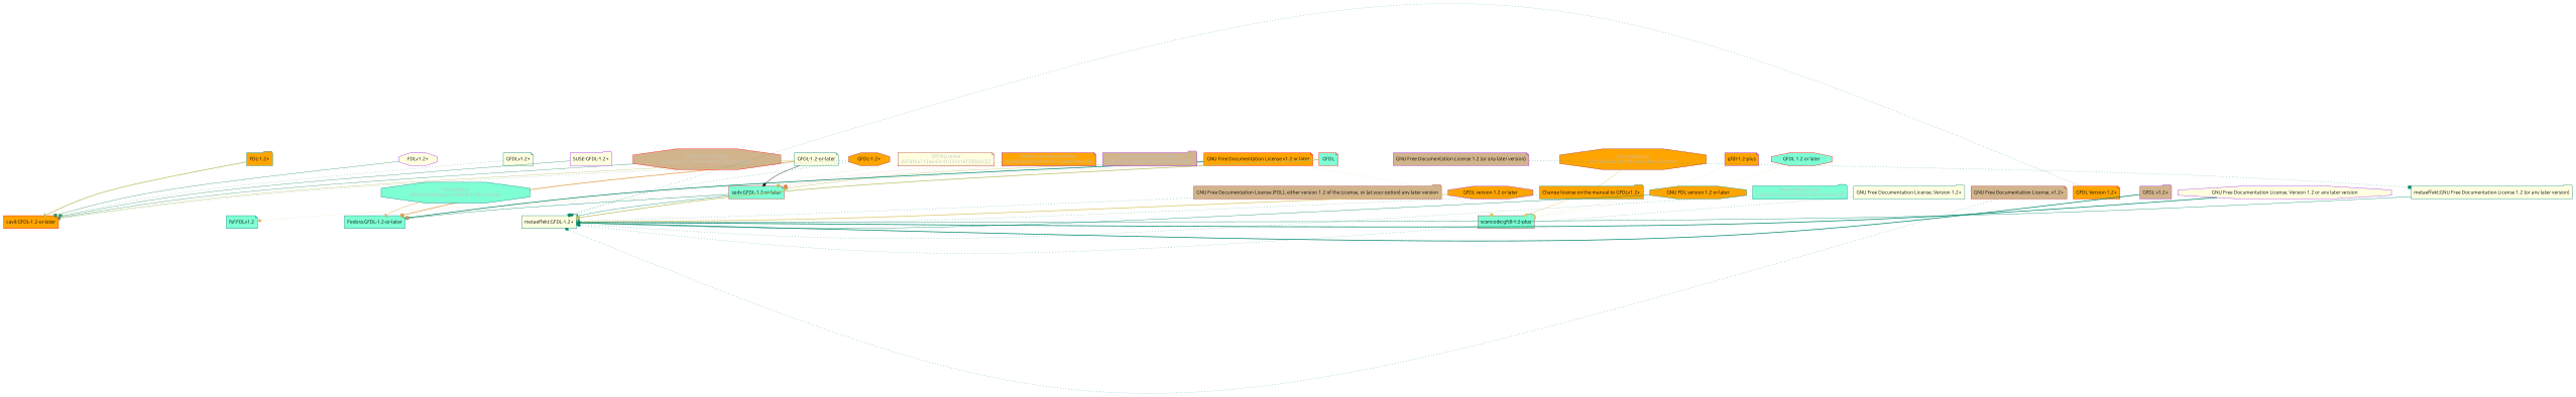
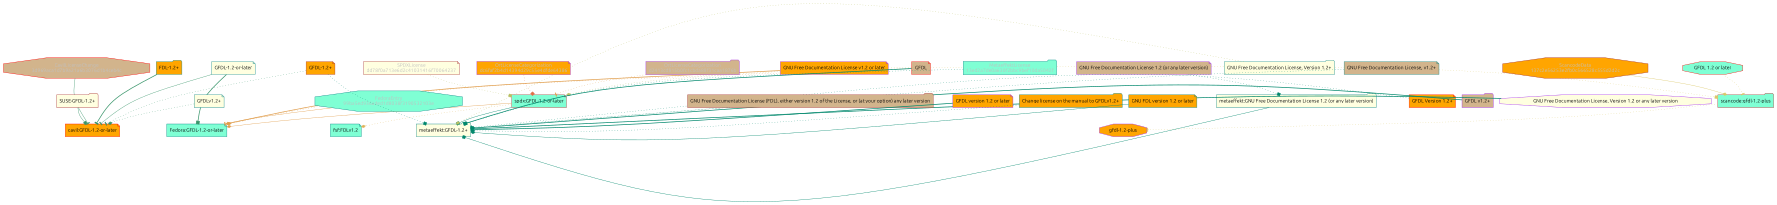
  strict digraph {
    fontname=Ubuntu
    splines=curved
    node [color=teal fillcolor=orange fontname=Ubuntu shape=note style=filled]
    edge [arrowhead=tee color="#00876c" fontname=Ubuntu style=dotted weight=0.5]
    n1 [color=brown fillcolor=lightyellow fontcolor=gray label="SPDXLicense\ndd78f0a713e6d2c41031416f70064237"]
    n2 [color=brown fillcolor=aquamarine label="spdx:GFDL-1.2-or-later"]
    n3 [fillcolor=aquamarine label="Fedora:GFDL-1.2-or-later"]
    n4 [fillcolor=aquamarine label="fsf:FDLv1.2"]
    n5 [fillcolor=lightyellow label="metaeffekt:GFDL-1.2+" shape=folder]
    n6 [fillcolor=lightyellow label="GFDL-1.2-or-later"]
    n7 [color=red label="cavil:GFDL-1.2-or-later"]
-   n8 [color=red label="GNU Free Documentation License v1.2 or later"]
+   n8 [color=purple label="GNU Free Documentation License v1.2 or later"]
    n9 [color=brown fillcolor=aquamarine label="scancode:gfdl-1.2-plus" shape=folder]
-   n10 [color=red fillcolor=aquamarine label=GFDL]
+   n10 [color=red fillcolor=tan label=GFDL]
    n11 [fillcolor=aquamarine fontcolor=gray label="FedoraEntry\n99ba5ed936aded1d8038f3190532103e" shape=octagon]
    n12 [color=brown fontcolor=gray label="ScancodeData\n137c2e56253e2fb0c566528c555d2d2c" shape=octagon]
-   n13 [color=purple label="gfdl-1.2-plus"]
+   n13 [color=purple label="gfdl-1.2-plus" shape=octagon]
    n14 [color=red fillcolor=aquamarine label="GFDL 1.2 or later" shape=octagon]
    n15 [color=purple fontcolor=gray label="OrtLicenseCategorization\ndc6faf2b4d14394d29c55e4dfde64386"]
    n16 [color=purple fillcolor=tan fontcolor=gray label="OrtLicenseCategorization\nd2413cd815b0fc1cbda88f31caa1876b" shape=folder]
    n17 [color=red fillcolor=tan fontcolor=gray label="CavilLicenseChange\n3d969aca1d7b9a21a6b3076d1b4ceb4c" shape=octagon]
    n18 [label="FDL-1.2+" shape=folder]
-   n19 [color=purple fillcolor=lightyellow label="FDLv1.2+" shape=octagon]
-   n20 [color=brown label="GFDL-1.2+" shape=octagon]
+   n20 [color=brown label="GFDL-1.2+"]
    n21 [fillcolor=lightyellow label="GFDLv1.2+"]
-   n22 [color=purple fillcolor=lightyellow label="SUSE-GFDL-1.2+" shape=folder]
+   n22 [color=brown fillcolor=lightyellow label="SUSE-GFDL-1.2+" shape=folder]
    n23 [fillcolor=aquamarine fontcolor=gray label="MetaeffektLicense\n13ed2a7de0a630f2bbc9bef10da5042f" shape=folder]
    n24 [fillcolor=lightyellow label="metaeffekt:GNU Free Documentation License 1.2 (or any later version)" shape=folder]
    n25 [color=purple fillcolor=tan label="GNU Free Documentation License 1.2 (or any later version)"]
    n26 [fillcolor=lightyellow label="GNU Free Documentation License, Version 1.2+" shape=folder]
-   n27 [color=brown fillcolor=tan label="GNU Free Documentation License, v1.2+"]
+   n27 [fillcolor=tan label="GNU Free Documentation License, v1.2+"]
    n28 [color=red label="GFDL Version 1.2+"]
    n29 [color=purple fillcolor=tan label="GFDL v1.2+" shape=folder]
    n30 [color=purple fillcolor=lightyellow label="GNU Free Documentation License, Version 1.2 or any later version" shape=octagon]
    n31 [color=brown fillcolor=tan label="GNU Free Documentation License (FDL), either version 1.2 of the License, or (at your option) any later version" shape=folder]
-   n32 [color=purple label="GFDL version 1.2 or later" shape=octagon]
+   n32 [color=purple label="GFDL version 1.2 or later"]
    n33 [label="Change license on the manual to GFDLv1.2+" shape=folder]
-   n34 [label="GNU FDL version 1.2 or later" shape=octagon]
+   n34 [label="GNU FDL version 1.2 or later"]
    n1 -> n2 [arrowhead=box color="#b8bf62"]
-   n2 -> n3 [arrowhead=diamond style=solid weight=0.7]
+   n2 -> n3 [arrowhead=diamond color="#e09d4b" style=solid weight=0.7]
    n2 -> n4 [arrowhead=diamond color="#deb256"]
-   n2 -> n5 [style=solid weight=0.7]
-   n6 -> n2 [arrowhead=diamond style=solid weight=0.7 color=""]
-   n6 -> n3 [arrowhead=box color="#e09d4b" style=bold weight=0.7]
-   n6 -> n7 [color="#b8bf62" style=solid weight=0.7]
-   n8 -> n2 [arrowhead=diamond color="#b8bf62" style=solid weight=0.7]
-   n8 -> n3 [arrowhead=diamond style=bold]
+   n2 -> n5 [arrowhead=box style=solid weight=0.7]
+   n6 -> n3 [arrowhead=box color="#379469" style=bold weight=0.7]
+   n6 -> n7 [color="#379469" style=solid weight=0.7]
+   n8 -> n2 [arrowhead=diamond color="#b8bf62" weight=0.7]
+   n8 -> n3 [arrowhead=diamond color="#e09d4b" style=bold]
    n8 -> n9 [arrowhead=box color="#dac767" weight=0.7]
    n10 -> n3 [arrowhead=diamond color="#e09d4b"]
-   n10 -> n5 [arrowhead=box color="#b8bf62" style=bold]
+   n10 -> n5 [arrowhead=box style=bold]
    n11 -> n3 [color="#e09d4b" style=solid]
    n12 -> n9 [arrowhead=diamond color="#dac767" style=solid]
-   n13 -> n9 [color="#dac767" weight=0.7]
+   n9 -> n13 [color="#dac767" weight=0.7]
    n14 -> n9 [color="#dac767" weight=0.7]
    n15 -> n2 [arrowhead=box color="#e06f45"]
    n16 -> n2 [color="#e09d4b"]
    n17 -> n7 [color="#379469" style=solid]
-   n18 -> n7 [color="#b8bf62" style=bold]
-   n19 -> n7 [arrowhead=box color="#379469" style=solid]
+   n18 -> n7 [color="#379469" style=bold]
    n20 -> n5 [arrowhead=box weight=0.7]
    n20 -> n7 [color="#379469"]
    n21 -> n7 [arrowhead=diamond color="#379469"]
-   n22 -> n7 [color="#379469" style=solid]
+   n22 -> n7 [arrowhead=box color="#379469" style=solid]
    n23 -> n5 [arrowhead=box]
    n24 -> n5 [arrowhead=box style=solid weight=0.7]
    n25 -> n24 [arrowhead=box weight=0.7]
-   n26 -> n5 [arrowhead=diamond]
+   n26 -> n5 [arrowhead=diamond color="#b8bf62"]
    n27 -> n5 [arrowhead=diamond]
-   n28 -> n5 [arrowhead=diamond]
+   n28 -> n5
    n29 -> n5 [style=bold]
    n30 -> n5 [style=bold]
    n31 -> n5 [arrowhead=box]
-   n32 -> n5 [color="#dac767" style=bold]
+   n32 -> n5 [style=bold]
    n33 -> n5 [arrowhead=diamond]
    n34 -> n5 [arrowhead=diamond style=solid]
  }
